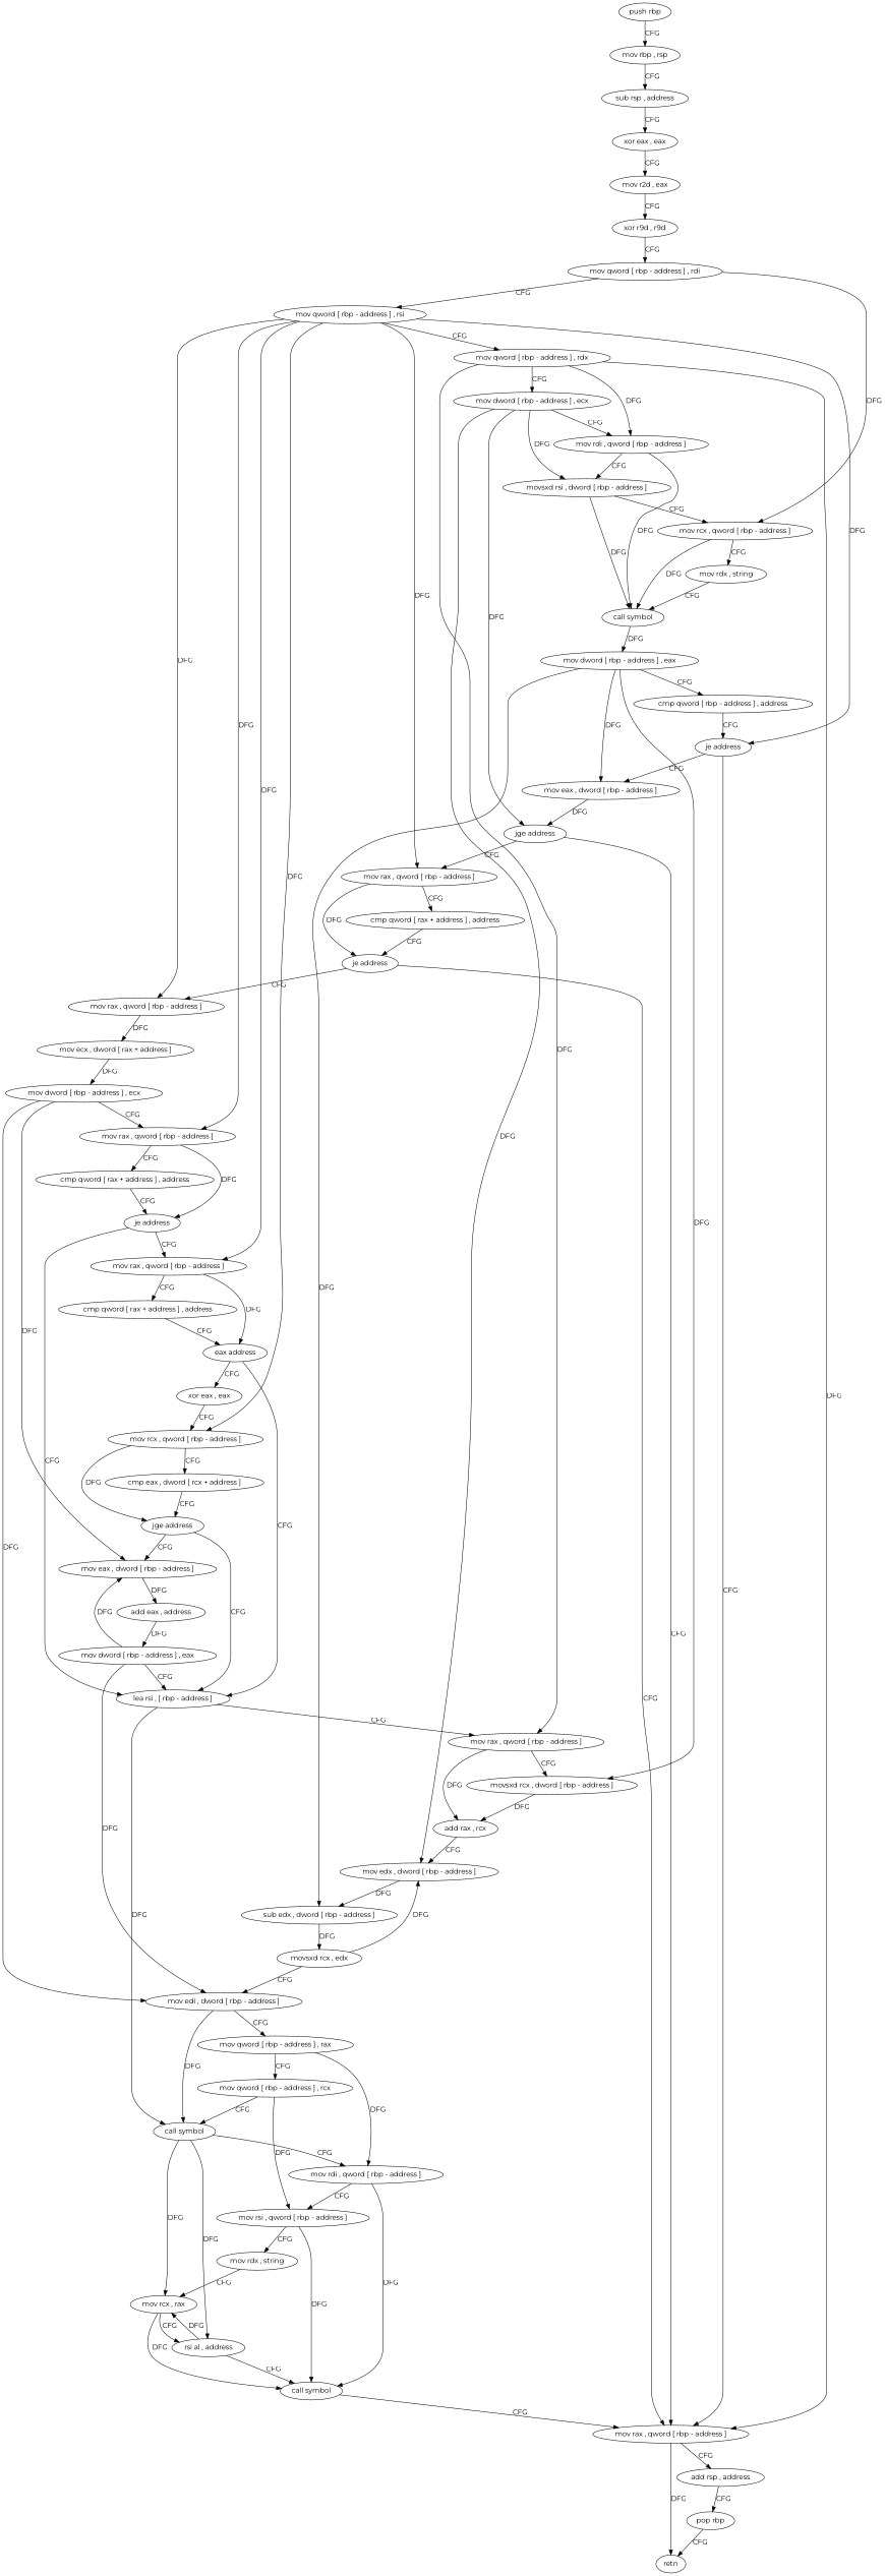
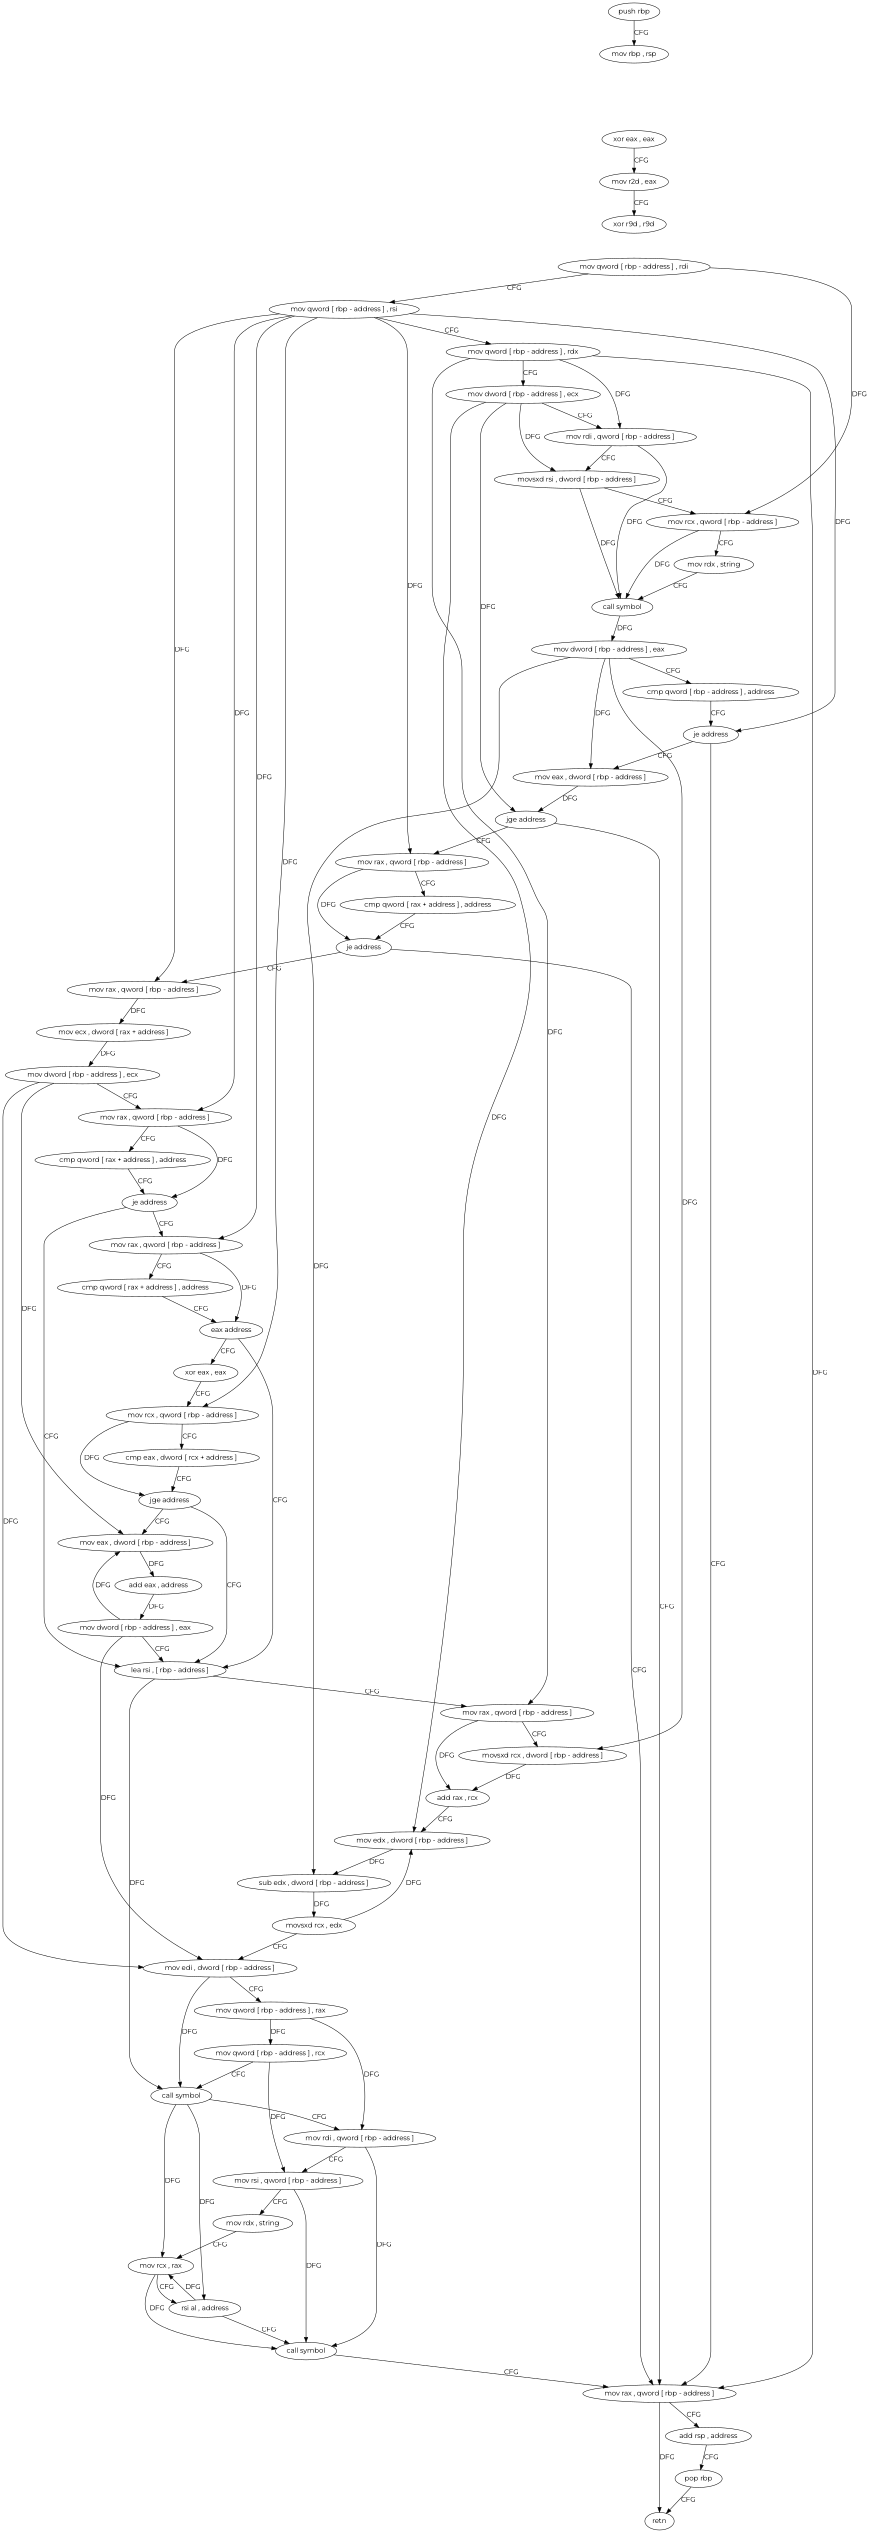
  digraph {
    fontname=Montserrat
    node [fontname=Montserrat]
    edge [fontname=Montserrat]
    n1 [label="push rbp"]
    n2 [label="mov rbp , rsp"]
-   n3 [label="sub rsp , address"]
    n4 [label="xor eax , eax"]
    n5 [label="mov r2d , eax"]
    n6 [label="xor r9d , r9d"]
    n7 [label="mov qword [ rbp - address ] , rdi"]
    n8 [label="mov qword [ rbp - address ] , rsi"]
    n9 [label="mov rcx , qword [ rbp - address ]"]
    n10 [label="mov qword [ rbp - address ] , rdx"]
    n11 [label="je address"]
    n12 [label="mov rax , qword [ rbp - address ]"]
    n13 [label="mov rax , qword [ rbp - address ]"]
    n14 [label="mov rax , qword [ rbp - address ]"]
    n15 [label="mov rax , qword [ rbp - address ]"]
    n16 [label="mov rcx , qword [ rbp - address ]"]
    n17 [label="call symbol"]
    n18 [label="mov rdx , string"]
    n19 [label="mov dword [ rbp - address ] , ecx"]
    n20 [label="mov rdi , qword [ rbp - address ]"]
    n21 [label="mov rax , qword [ rbp - address ]"]
    n22 [label="mov rax , qword [ rbp - address ]"]
    n23 [label="mov eax , dword [ rbp - address ]"]
    n24 [label="cmp qword [ rax + address ] , address"]
    n25 [label="je address"]
    n26 [label="mov ecx , dword [ rax + address ]"]
    n27 [label="cmp qword [ rax + address ] , address"]
    n28 [label="je address"]
    n29 [label="cmp qword [ rax + address ] , address"]
    n30 [label="eax address"]
    n31 [label="cmp eax , dword [ rcx + address ]"]
    n32 [label="jge address"]
    n33 [label="movsxd rsi , dword [ rbp - address ]"]
    n34 [label="jge address"]
    n35 [label="mov edx , dword [ rbp - address ]"]
    n36 [label="add rsp , address"]
    n37 [label=retn]
    n38 [label="movsxd rcx , dword [ rbp - address ]"]
    n39 [label="add rax , rcx"]
    n40 [label="sub edx , dword [ rbp - address ]"]
    n41 [label="mov dword [ rbp - address ] , eax"]
    n42 [label="cmp qword [ rbp - address ] , address"]
    n43 [label="movsxd rcx , edx"]
    n44 [label="pop rbp"]
    n45 [label="mov dword [ rbp - address ] , ecx"]
    n46 [label="mov edi , dword [ rbp - address ]"]
    n47 [label="mov eax , dword [ rbp - address ]"]
    n48 [label="call symbol"]
    n49 [label="mov qword [ rbp - address ] , rax"]
    n50 [label="add eax , address"]
    n51 [label="lea rsi , [ rbp - address ]"]
    n52 [label="mov rdi , qword [ rbp - address ]"]
    n53 [label="mov rcx , rax"]
    n54 [label="rsi al , address"]
    n55 [label="xor eax , eax"]
    n56 [label="mov qword [ rbp - address ] , rcx"]
    n57 [label="mov rsi , qword [ rbp - address ]"]
    n58 [label="call symbol"]
    n59 [label="mov rdx , string"]
    n60 [label="mov dword [ rbp - address ] , eax"]
    n1 -> n2 [label=CFG]
-   n2 -> n3 [label=CFG]
-   n3 -> n4 [label=CFG]
    n4 -> n5 [label=CFG]
    n5 -> n6 [label=CFG]
-   n6 -> n7 [label=CFG]
    n7 -> n8 [label=CFG]
    n7 -> n9 [label=DFG]
    n8 -> n10 [label=CFG]
    n8 -> n11 [label=DFG]
    n8 -> n12 [label=DFG]
    n8 -> n13 [label=DFG]
    n8 -> n14 [label=DFG]
    n8 -> n15 [label=DFG]
    n8 -> n16 [label=DFG]
    n9 -> n17 [label=DFG]
    n9 -> n18 [label=CFG]
    n10 -> n19 [label=CFG]
    n10 -> n20 [label=DFG]
    n10 -> n21 [label=DFG]
    n10 -> n22 [label=DFG]
    n11 -> n21 [label=CFG]
    n11 -> n23 [label=CFG]
    n12 -> n24 [label=CFG]
    n12 -> n25 [label=DFG]
    n13 -> n26 [label=DFG]
    n14 -> n27 [label=CFG]
    n14 -> n28 [label=DFG]
    n15 -> n29 [label=CFG]
    n15 -> n30 [label=DFG]
    n16 -> n31 [label=CFG]
    n16 -> n32 [label=DFG]
    n17 -> n41 [label=DFG]
    n18 -> n17 [label=CFG]
    n19 -> n20 [label=CFG]
    n19 -> n33 [label=DFG]
    n19 -> n34 [label=DFG]
    n19 -> n35 [label=DFG]
    n20 -> n17 [label=DFG]
    n20 -> n33 [label=CFG]
    n21 -> n36 [label=CFG]
    n21 -> n37 [label=DFG]
    n22 -> n38 [label=CFG]
    n22 -> n39 [label=DFG]
    n23 -> n34 [label=DFG]
    n24 -> n25 [label=CFG]
    n25 -> n13 [label=CFG]
    n25 -> n21 [label=CFG]
    n26 -> n45 [label=DFG]
    n27 -> n28 [label=CFG]
    n28 -> n15 [label=CFG]
    n28 -> n51 [label=CFG]
    n29 -> n30 [label=CFG]
    n30 -> n51 [label=CFG]
    n30 -> n55 [label=CFG]
    n31 -> n32 [label=CFG]
    n32 -> n47 [label=CFG]
    n32 -> n51 [label=CFG]
    n33 -> n9 [label=CFG]
    n33 -> n17 [label=DFG]
    n34 -> n12 [label=CFG]
    n34 -> n21 [label=CFG]
    n35 -> n40 [label=DFG]
    n36 -> n44 [label=CFG]
    n38 -> n39 [label=DFG]
    n39 -> n35 [label=CFG]
    n40 -> n43 [label=DFG]
    n41 -> n23 [label=DFG]
    n41 -> n38 [label=DFG]
    n41 -> n40 [label=DFG]
    n41 -> n42 [label=CFG]
    n42 -> n11 [label=CFG]
    n43 -> n35 [label=DFG]
    n43 -> n46 [label=CFG]
    n44 -> n37 [label=CFG]
    n45 -> n14 [label=CFG]
    n45 -> n46 [label=DFG]
    n45 -> n47 [label=DFG]
    n46 -> n48 [label=DFG]
    n46 -> n49 [label=CFG]
    n47 -> n50 [label=DFG]
    n48 -> n52 [label=CFG]
    n48 -> n53 [label=DFG]
    n48 -> n54 [label=DFG]
    n49 -> n52 [label=DFG]
-   n49 -> n56 [label=CFG]
+   n49 -> n56 [label=DFG]
    n50 -> n60 [label=DFG]
    n51 -> n22 [label=CFG]
    n51 -> n48 [label=DFG]
    n52 -> n57 [label=CFG]
    n52 -> n58 [label=DFG]
    n53 -> n54 [label=CFG]
    n53 -> n58 [label=DFG]
    n54 -> n53 [label=DFG]
    n54 -> n58 [label=CFG]
    n55 -> n16 [label=CFG]
    n56 -> n48 [label=CFG]
    n56 -> n57 [label=DFG]
    n57 -> n58 [label=DFG]
    n57 -> n59 [label=CFG]
    n58 -> n21 [label=CFG]
    n59 -> n53 [label=CFG]
    n60 -> n46 [label=DFG]
    n60 -> n47 [label=DFG]
    n60 -> n51 [label=CFG]
  }
